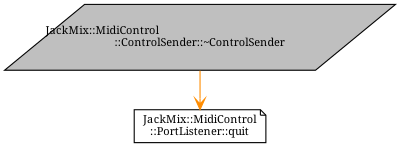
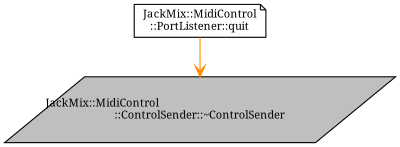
  digraph {
    rankdir=TB
    fontname="Noto Serif"
    node [color=black fontname="Noto Serif" fontsize=10 style=filled]
    n1 [fillcolor=grey75 fontcolor=black height=0.2 label="JackMix::MidiControl\l::ControlSender::~ControlSender" shape=parallelogram width=0.4]
    n2 [fillcolor=white height=0.2 label="JackMix::MidiControl\l::PortListener::quit" shape=note width=0.4]
-   n1 -> n2 [color=darkorange fontname="Noto Serif" fontsize=10 labelfontname=Helvetica labelfontsize=10 style=solid arrowhead=vee]
+   n2 -> n1 [color=darkorange fontname="Noto Serif" fontsize=10 labelfontname=Helvetica labelfontsize=10 style=solid arrowhead=vee]
  }
